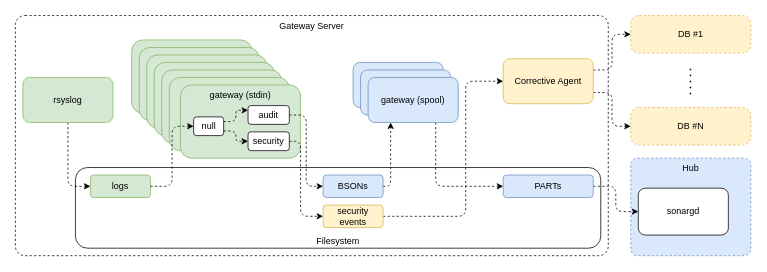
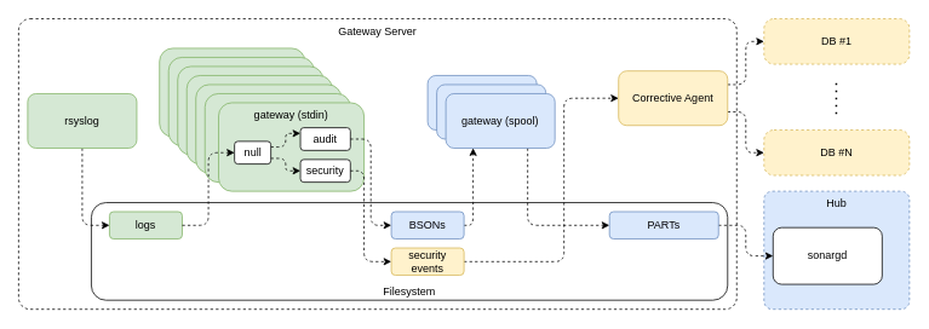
  <mxCell id="0" />
  <mxCell id="1" parent="0" />
  <mxCell id="2" value="Hub" style="rounded=1;whiteSpace=wrap;html=1;arcSize=7;verticalAlign=top;dashed=1;fillColor=#dae8fc;strokeColor=#6c8ebf;" vertex="1" parent="1"><mxGeometry x="840" y="210" width="160" height="130" as="geometry" /></mxCell>
  <mxCell id="3" value="Gateway Server" style="rounded=1;whiteSpace=wrap;html=1;arcSize=4;verticalAlign=top;dashed=1;" vertex="1" parent="1"><mxGeometry x="20" y="20" width="790" height="320" as="geometry" /></mxCell>
  <mxCell id="4" value="Filesystem" style="rounded=1;whiteSpace=wrap;html=1;verticalAlign=bottom;" vertex="1" parent="1"><mxGeometry x="100" y="222.5" width="700" height="107.5" as="geometry" /></mxCell>
  <mxCell id="5" value="" style="rounded=1;whiteSpace=wrap;html=1;fillColor=#dae8fc;strokeColor=#6c8ebf;" vertex="1" parent="1"><mxGeometry x="470" y="82.5" width="120" height="60" as="geometry" /></mxCell>
  <mxCell id="6" value="" style="rounded=1;whiteSpace=wrap;html=1;fillColor=#dae8fc;strokeColor=#6c8ebf;" vertex="1" parent="1"><mxGeometry x="480" y="92.5" width="120" height="60" as="geometry" /></mxCell>
  <mxCell id="7" style="edgeStyle=orthogonalEdgeStyle;html=1;exitX=0.75;exitY=1;exitDx=0;exitDy=0;entryX=0;entryY=0.5;entryDx=0;entryDy=0;dashed=1;" edge="1" parent="1" source="8" target="15"><mxGeometry relative="1" as="geometry" /></mxCell>
  <mxCell id="8" value="gateway (spool)" style="rounded=1;whiteSpace=wrap;html=1;fillColor=#dae8fc;strokeColor=#6c8ebf;" vertex="1" parent="1"><mxGeometry x="490" y="102.5" width="120" height="60" as="geometry" /></mxCell>
  <mxCell id="9" style="edgeStyle=orthogonalEdgeStyle;html=1;exitX=0.5;exitY=1;exitDx=0;exitDy=0;entryX=0;entryY=0.5;entryDx=0;entryDy=0;dashed=1;" edge="1" parent="1" source="10" target="11"><mxGeometry relative="1" as="geometry"><Array as="points"><mxPoint x="90" y="248" /></Array></mxGeometry></mxCell>
  <mxCell id="10" value="rsyslog" style="rounded=1;whiteSpace=wrap;html=1;fillColor=#d5e8d4;strokeColor=#82b366;" vertex="1" parent="1"><mxGeometry x="30" y="102.5" width="120" height="60" as="geometry" /></mxCell>
  <mxCell id="11" value="logs" style="rounded=1;whiteSpace=wrap;html=1;fillColor=#d5e8d4;strokeColor=#82b366;" vertex="1" parent="1"><mxGeometry x="120" y="232.5" width="80" height="30" as="geometry" /></mxCell>
  <mxCell id="12" style="edgeStyle=orthogonalEdgeStyle;html=1;exitX=1;exitY=0.5;exitDx=0;exitDy=0;entryX=0.25;entryY=1;entryDx=0;entryDy=0;dashed=1;" edge="1" parent="1" source="13" target="8"><mxGeometry relative="1" as="geometry" /></mxCell>
  <mxCell id="13" value="BSONs" style="rounded=1;whiteSpace=wrap;html=1;fillColor=#dae8fc;strokeColor=#6c8ebf;" vertex="1" parent="1"><mxGeometry x="430" y="232.5" width="80" height="30" as="geometry" /></mxCell>
  <mxCell id="14" style="edgeStyle=orthogonalEdgeStyle;html=1;exitX=1;exitY=0.5;exitDx=0;exitDy=0;entryX=0;entryY=0.5;entryDx=0;entryDy=0;dashed=1;" edge="1" parent="1" source="15" target="16"><mxGeometry relative="1" as="geometry" /></mxCell>
  <mxCell id="15" value="PARTs" style="rounded=1;whiteSpace=wrap;html=1;fillColor=#dae8fc;strokeColor=#6c8ebf;" vertex="1" parent="1"><mxGeometry x="670" y="232.5" width="120" height="30" as="geometry" /></mxCell>
  <mxCell id="16" value="sonargd" style="rounded=1;whiteSpace=wrap;html=1;" vertex="1" parent="1"><mxGeometry x="850" y="250" width="120" height="62.5" as="geometry" /></mxCell>
  <mxCell id="17" style="edgeStyle=orthogonalEdgeStyle;html=1;exitX=1;exitY=0.5;exitDx=0;exitDy=0;entryX=0;entryY=0.5;entryDx=0;entryDy=0;dashed=1;" edge="1" parent="1" source="18" target="21"><mxGeometry relative="1" as="geometry"><Array as="points"><mxPoint x="620" y="288" /><mxPoint x="620" y="108" /></Array></mxGeometry></mxCell>
  <mxCell id="18" value="security events" style="rounded=1;whiteSpace=wrap;html=1;fillColor=#fff2cc;strokeColor=#d6b656;" vertex="1" parent="1"><mxGeometry x="430" y="272.5" width="80" height="30" as="geometry" /></mxCell>
  <mxCell id="19" style="edgeStyle=orthogonalEdgeStyle;html=1;exitX=1;exitY=0.25;exitDx=0;exitDy=0;entryX=0;entryY=0.5;entryDx=0;entryDy=0;dashed=1;" edge="1" parent="1" source="21" target="22"><mxGeometry relative="1" as="geometry" /></mxCell>
  <mxCell id="20" style="edgeStyle=orthogonalEdgeStyle;html=1;exitX=1;exitY=0.75;exitDx=0;exitDy=0;entryX=0;entryY=0.5;entryDx=0;entryDy=0;dashed=1;" edge="1" parent="1" source="21" target="23"><mxGeometry relative="1" as="geometry" /></mxCell>
- <mxCell id="21" value="Corrective Agent" style="rounded=1;whiteSpace=wrap;html=1;fillColor=#fff2cc;strokeColor=#d6b656;" vertex="1" parent="1"><mxGeometry x="670" y="77.5" width="120" height="60" as="geometry" /></mxCell>
+ <mxCell id="21" value="Corrective Agent" style="rounded=1;whiteSpace=wrap;html=1;fillColor=#fff2cc;strokeColor=#d6b656;" vertex="1" parent="1"><mxGeometry x="680" y="77.5" width="120" height="60" as="geometry" /></mxCell>
  <mxCell id="22" value="DB #1" style="rounded=1;whiteSpace=wrap;html=1;arcSize=22;verticalAlign=middle;dashed=1;fillColor=#fff2cc;strokeColor=#d6b656;" vertex="1" parent="1"><mxGeometry x="840" y="20" width="160" height="50" as="geometry" /></mxCell>
  <mxCell id="23" value="DB #N" style="rounded=1;whiteSpace=wrap;html=1;arcSize=22;verticalAlign=middle;dashed=1;fillColor=#fff2cc;strokeColor=#d6b656;" vertex="1" parent="1"><mxGeometry x="840" y="142.5" width="160" height="50" as="geometry" /></mxCell>
  <mxCell id="24" value="" style="endArrow=none;dashed=1;html=1;dashPattern=1 3;strokeWidth=2;fillColor=#fff2cc;strokeColor=#000000;" edge="1" parent="1"><mxGeometry width="50" height="50" relative="1" as="geometry"><mxPoint x="919.5" y="125" as="sourcePoint" /><mxPoint x="919.54" y="87.5" as="targetPoint" /></mxGeometry></mxCell>
  <mxCell id="25" value="" style="rounded=1;whiteSpace=wrap;html=1;fillColor=#d5e8d4;strokeColor=#82b366;verticalAlign=top;" vertex="1" parent="1"><mxGeometry x="175" y="52.5" width="160" height="97.5" as="geometry" /></mxCell>
  <mxCell id="26" value="" style="rounded=1;whiteSpace=wrap;html=1;fillColor=#d5e8d4;strokeColor=#82b366;verticalAlign=top;" vertex="1" parent="1"><mxGeometry x="185" y="62.5" width="160" height="97.5" as="geometry" /></mxCell>
  <mxCell id="27" value="" style="rounded=1;whiteSpace=wrap;html=1;fillColor=#d5e8d4;strokeColor=#82b366;verticalAlign=top;" vertex="1" parent="1"><mxGeometry x="195" y="72.5" width="160" height="97.5" as="geometry" /></mxCell>
  <mxCell id="28" value="" style="rounded=1;whiteSpace=wrap;html=1;fillColor=#d5e8d4;strokeColor=#82b366;verticalAlign=top;" vertex="1" parent="1"><mxGeometry x="205" y="82.5" width="160" height="97.5" as="geometry" /></mxCell>
  <mxCell id="29" value="" style="rounded=1;whiteSpace=wrap;html=1;fillColor=#d5e8d4;strokeColor=#82b366;verticalAlign=top;" vertex="1" parent="1"><mxGeometry x="215" y="92.5" width="160" height="97.5" as="geometry" /></mxCell>
  <mxCell id="30" value="" style="rounded=1;whiteSpace=wrap;html=1;fillColor=#d5e8d4;strokeColor=#82b366;verticalAlign=top;" vertex="1" parent="1"><mxGeometry x="225" y="102.5" width="160" height="97.5" as="geometry" /></mxCell>
  <mxCell id="31" value="gateway (stdin)" style="rounded=1;whiteSpace=wrap;html=1;fillColor=#d5e8d4;strokeColor=#82b366;verticalAlign=top;" vertex="1" parent="1"><mxGeometry x="240" y="112.5" width="160" height="97.5" as="geometry" /></mxCell>
  <mxCell id="32" style="edgeStyle=orthogonalEdgeStyle;html=1;exitX=1;exitY=0.25;exitDx=0;exitDy=0;entryX=0;entryY=0.25;entryDx=0;entryDy=0;dashed=1;" edge="1" parent="1" source="34" target="35"><mxGeometry relative="1" as="geometry" /></mxCell>
  <mxCell id="33" style="edgeStyle=orthogonalEdgeStyle;html=1;exitX=1;exitY=0.75;exitDx=0;exitDy=0;entryX=0;entryY=0.5;entryDx=0;entryDy=0;dashed=1;" edge="1" parent="1" source="34" target="36"><mxGeometry relative="1" as="geometry" /></mxCell>
  <mxCell id="34" value="null" style="rounded=1;whiteSpace=wrap;html=1;" vertex="1" parent="1"><mxGeometry x="257.5" y="155" width="40" height="25" as="geometry" /></mxCell>
  <mxCell id="35" value="audit" style="rounded=1;whiteSpace=wrap;html=1;" vertex="1" parent="1"><mxGeometry x="330" y="140" width="55" height="25" as="geometry" /></mxCell>
  <mxCell id="36" value="security" style="rounded=1;whiteSpace=wrap;html=1;" vertex="1" parent="1"><mxGeometry x="330" y="175" width="55" height="25" as="geometry" /></mxCell>
  <mxCell id="37" style="edgeStyle=orthogonalEdgeStyle;html=1;exitX=1;exitY=0.5;exitDx=0;exitDy=0;entryX=0;entryY=0.5;entryDx=0;entryDy=0;dashed=1;" edge="1" parent="1" source="35" target="13"><mxGeometry relative="1" as="geometry"><mxPoint x="350" y="197.5" as="sourcePoint" /></mxGeometry></mxCell>
  <mxCell id="38" style="edgeStyle=orthogonalEdgeStyle;html=1;exitX=1;exitY=0.5;exitDx=0;exitDy=0;entryX=0;entryY=0.5;entryDx=0;entryDy=0;dashed=1;" edge="1" parent="1" source="36" target="18"><mxGeometry relative="1" as="geometry"><mxPoint x="320" y="197.5" as="sourcePoint" /><Array as="points"><mxPoint x="400" y="187" /><mxPoint x="400" y="287" /></Array></mxGeometry></mxCell>
  <mxCell id="39" style="edgeStyle=orthogonalEdgeStyle;html=1;exitX=1;exitY=0.5;exitDx=0;exitDy=0;entryX=0;entryY=0.5;entryDx=0;entryDy=0;dashed=1;" edge="1" parent="1" source="11" target="34"><mxGeometry relative="1" as="geometry"><mxPoint x="290" y="197.5" as="targetPoint" /></mxGeometry></mxCell>
